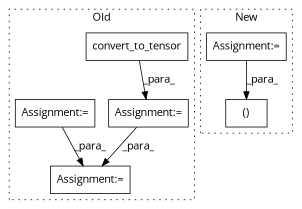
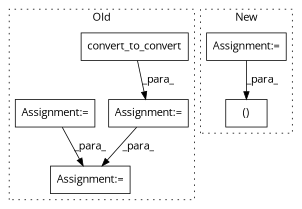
  digraph {
    fontname="Open Sans"
    node [a=7 l=1 shape=box fontname="Open Sans"]
    edge [fontname="Open Sans"]
-   n1 [a=32 l="18,1" label=convert_to_tensor s="1405,1426"]
+   n1 [a=32 l="18,1" label=convert_to_convert s="1405,1426"]
    n2 [label="Assignment:=" s=1401]
    n3 [label="Assignment:=" s=2035]
    n4 [label="Assignment:=" s=1573]
    n5 [a=106 l=42 label="()" s=2516]
    n6 [label="Assignment:=" s=2341]
    subgraph cluster_1 {
      label=Old
      style=dotted
      n1
      n2
      n3
      n4
    }
    subgraph cluster_2 {
      label=New
      style=dotted
      n5
      n6
    }
    n1 -> n2 [label=_para_]
    n2 -> n3 [label=_para_]
    n4 -> n3 [label=_para_]
    n6 -> n5 [label=_para_]
  }
